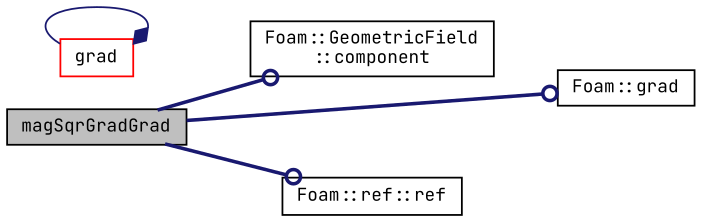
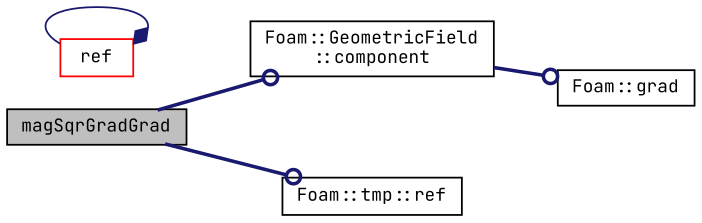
  digraph {
    fontname="JetBrains Mono"
    rankdir=LR
    node [color=black fontname="JetBrains Mono" fontsize=10 shape=record]
    edge [arrowhead=odot color=midnightblue fontname="JetBrains Mono" fontsize=10 labelfontname=Helvetica labelfontsize=10 style=bold]
    n1 [fillcolor=grey75 fontcolor=black height=0.2 label=magSqrGradGrad style=filled width=0.4]
    n2 [height=0.2 label="Foam::GeometricField\l::component" width=0.4]
    n3 [height=0.2 label="Foam::grad" width=0.4]
-   n4 [height=0.2 label="Foam::ref::ref" width=0.4]
-   n5 [color=red height=0.2 label=grad width=0.4]
+   n4 [height=0.2 label="Foam::tmp::ref" width=0.4]
+   n5 [color=red height=0.2 label=ref width=0.4]
    n1 -> n2
-   n1 -> n3
+   n2 -> n3
    n1 -> n4
    n5 -> n5 [arrowhead=diamond style=solid]
  }
